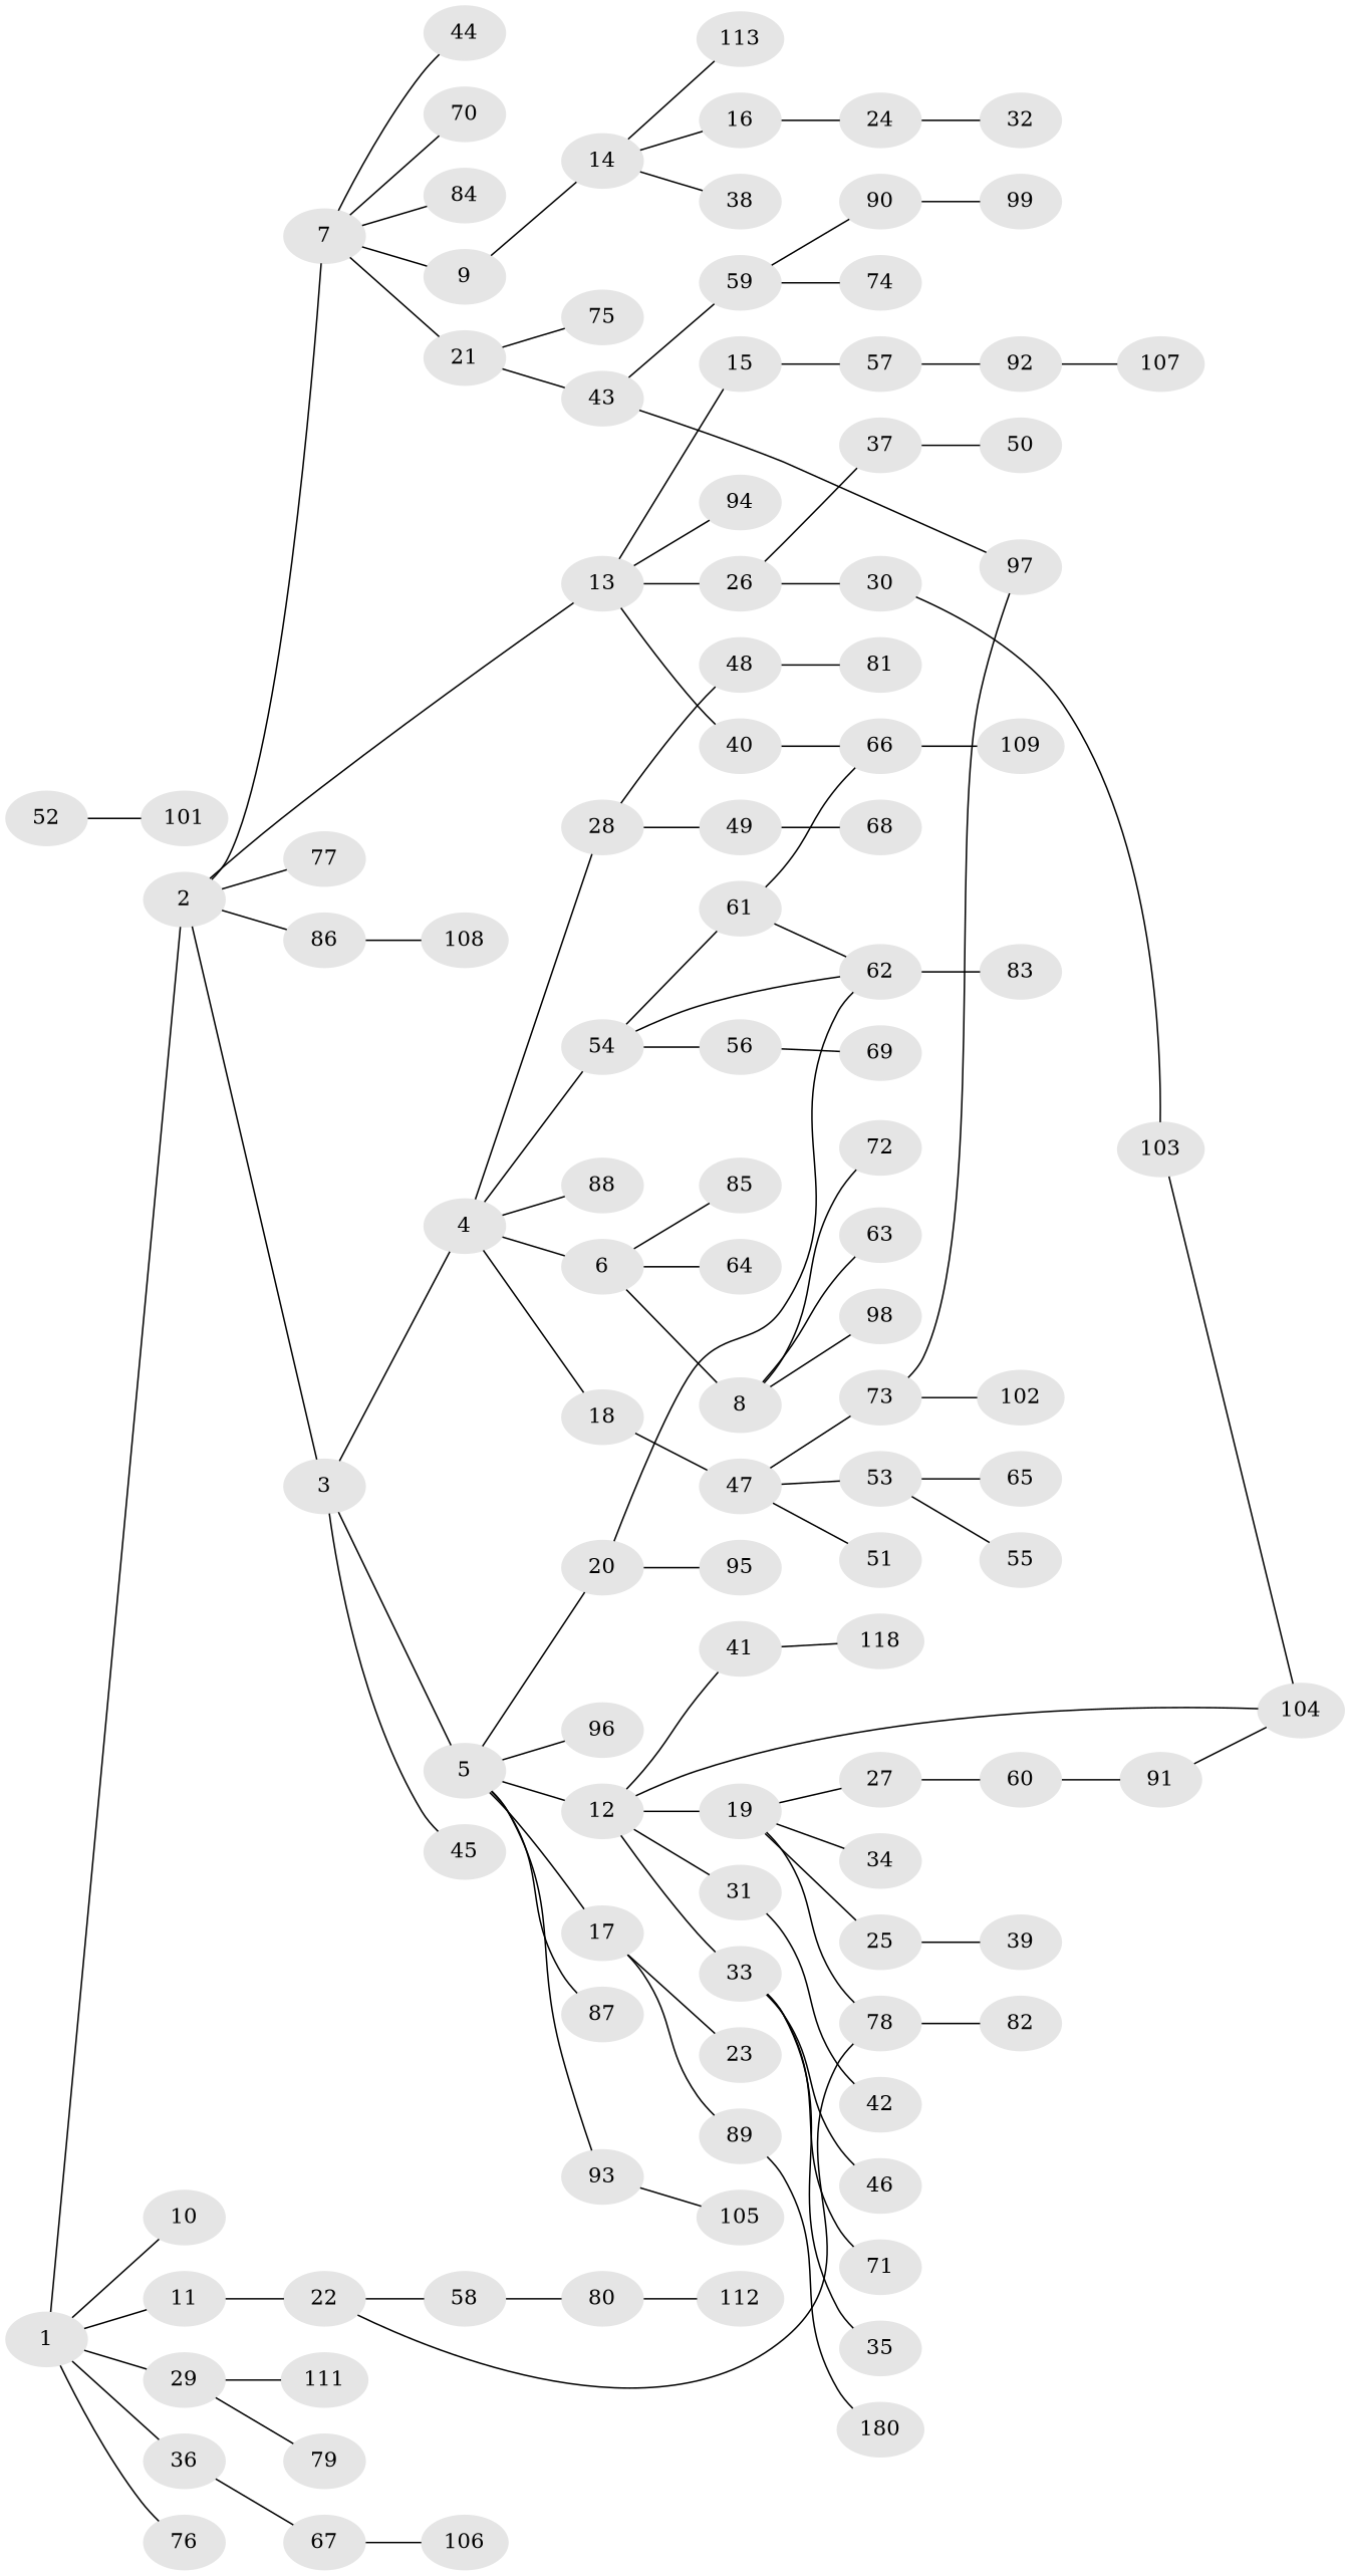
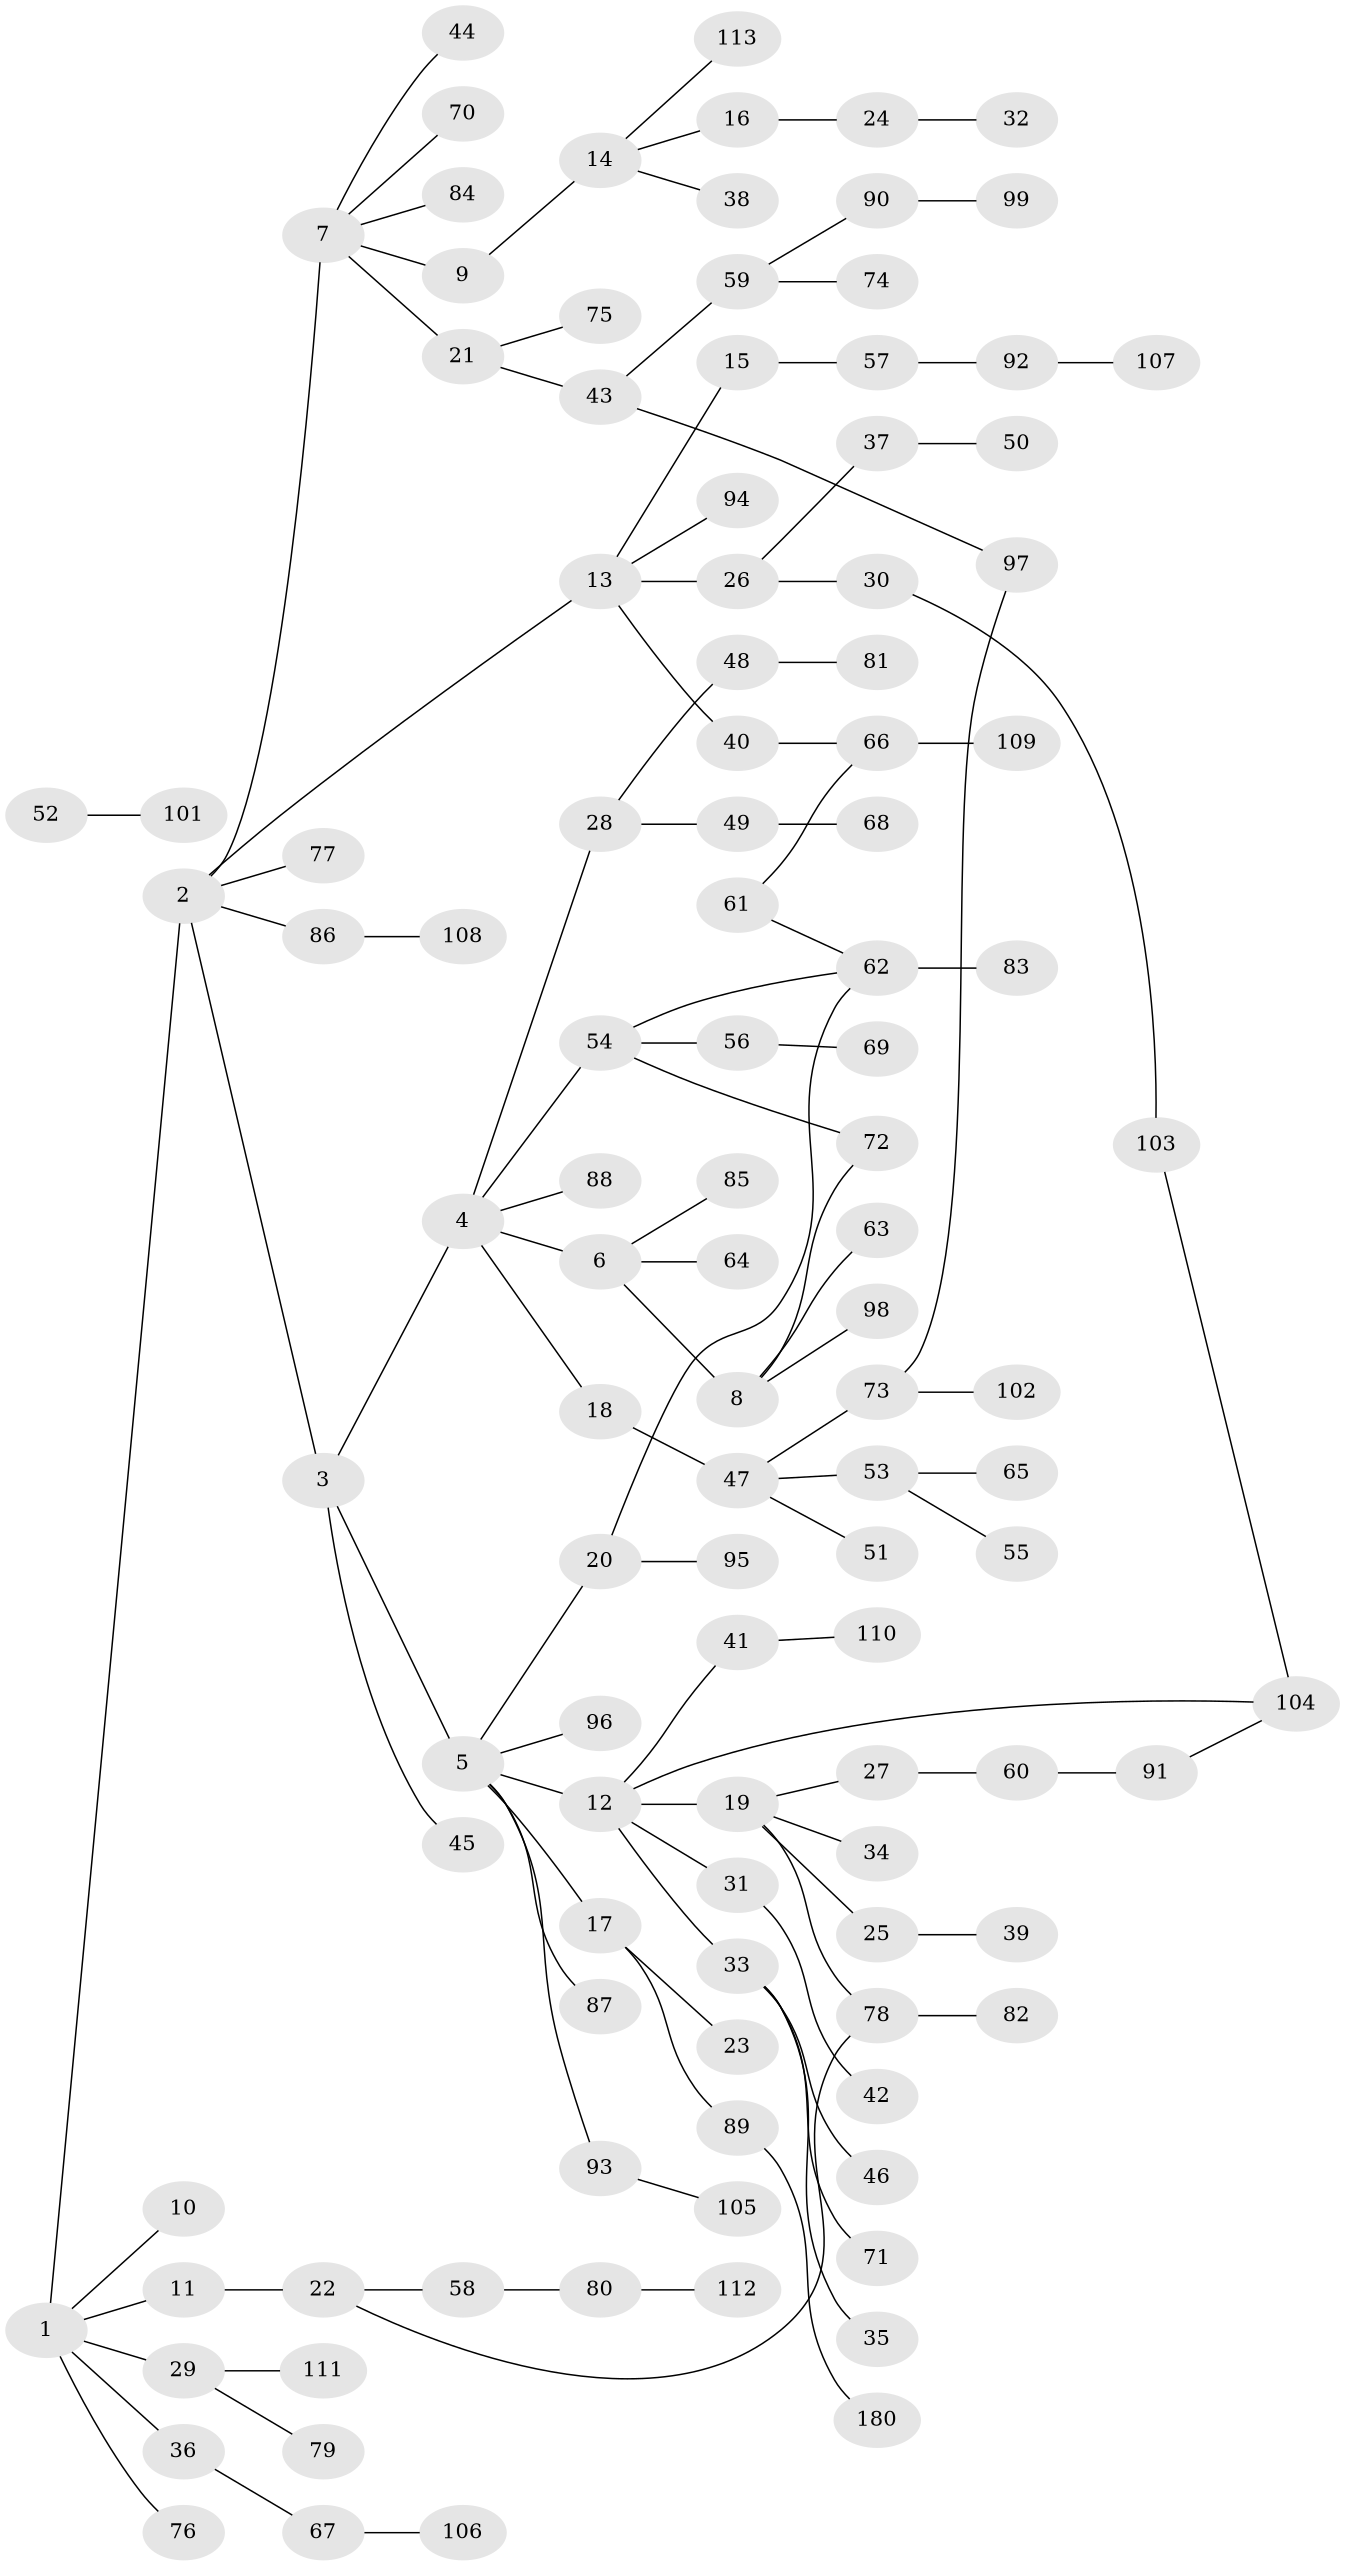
  graph {
    fontname="DejaVu Serif"
    rankdir=LR
    node [color=gray90 fontname="DejaVu Serif" style=filled]
    edge [fontname="DejaVu Serif"]
    1
    2
    10
    11
    29
    36
    76
    3
    7
    13
    77
    86
    22
    79
    111
    67
    4
    5
    45
    9
    21
    44
    70
    84
    15
    26
    40
    94
    108
    6
    18
    28
    54
    88
    12
    17
    20
    87
    93
    96
    8
    64
    85
    47
    48
    49
    62
    56
    61
    19
    31
    33
    41
    104
    23
    89
    95
    105
    63
    72
    98
    14
    43
    75
    16
    38
    113
    78
    58
    25
    27
    34
    42
    35
    46
    71
-   110 [label=118]
+   110
    57
    30
    37
    66
    24
    92
    32
    n85 [label=180]
    51
    53
    73
    39
    60
    82
    83
    59
    97
    80
    103
    50
    91
    81
    68
    106
    109
    52
    101
    74
    90
    55
    65
    102
    69
    107
    112
    99
    1 -- 2
    1 -- 10
    1 -- 11
    1 -- 29
    1 -- 36
    1 -- 76
    2 -- 3
    2 -- 7
    2 -- 13
    2 -- 77
    2 -- 86
    11 -- 22
    29 -- 79
    29 -- 111
    36 -- 67
    3 -- 4
    3 -- 5
    3 -- 45
    7 -- 9
    7 -- 21
    7 -- 44
    7 -- 70
    7 -- 84
    13 -- 15
    13 -- 26
    13 -- 40
    13 -- 94
    86 -- 108
    22 -- 78
    22 -- 58
    67 -- 106
    4 -- 6
    4 -- 18
    4 -- 28
    4 -- 54
    4 -- 88
    5 -- 12
    5 -- 17
    5 -- 20
    5 -- 87
    5 -- 93
    5 -- 96
    9 -- 14
    21 -- 43
    21 -- 75
    15 -- 57
    26 -- 30
    26 -- 37
    40 -- 66
    6 -- 8
    6 -- 64
    6 -- 85
    18 -- 47
    28 -- 48
    28 -- 49
    54 -- 62
    54 -- 56
-   54 -- 61
+   54 -- 72
    12 -- 19
    12 -- 31
    12 -- 33
    12 -- 41
    12 -- 104
    17 -- 23
    17 -- 89
    20 -- 62
    20 -- 95
    93 -- 105
    8 -- 63
    8 -- 72
    8 -- 98
    47 -- 51
    47 -- 53
    47 -- 73
    48 -- 81
    49 -- 68
    62 -- 83
    56 -- 69
    61 -- 62
    61 -- 66
    19 -- 78
    19 -- 25
    19 -- 27
    19 -- 34
    31 -- 42
    33 -- 35
    33 -- 46
    33 -- 71
    41 -- 110
    89 -- n85
    14 -- 16
    14 -- 38
    14 -- 113
    43 -- 59
    43 -- 97
    16 -- 24
    78 -- 82
    58 -- 80
    25 -- 39
    27 -- 60
    57 -- 92
    30 -- 103
    37 -- 50
    66 -- 109
    24 -- 32
    92 -- 107
    53 -- 55
    53 -- 65
    73 -- 97
    73 -- 102
    60 -- 91
    59 -- 74
    59 -- 90
    80 -- 112
    103 -- 104
    91 -- 104
    52 -- 101
    90 -- 99
  }
